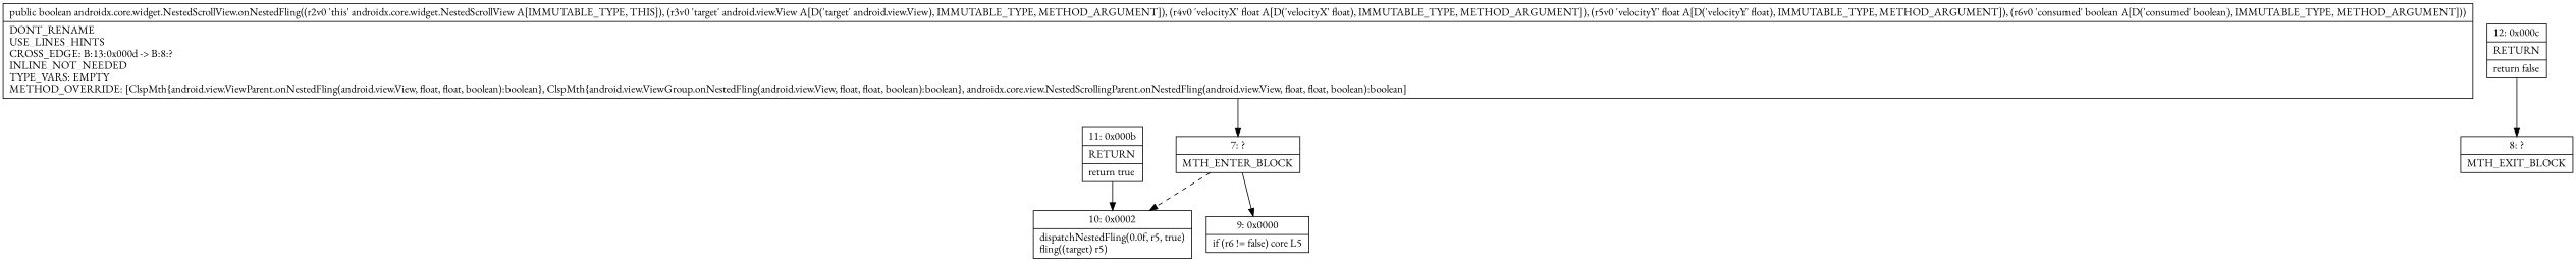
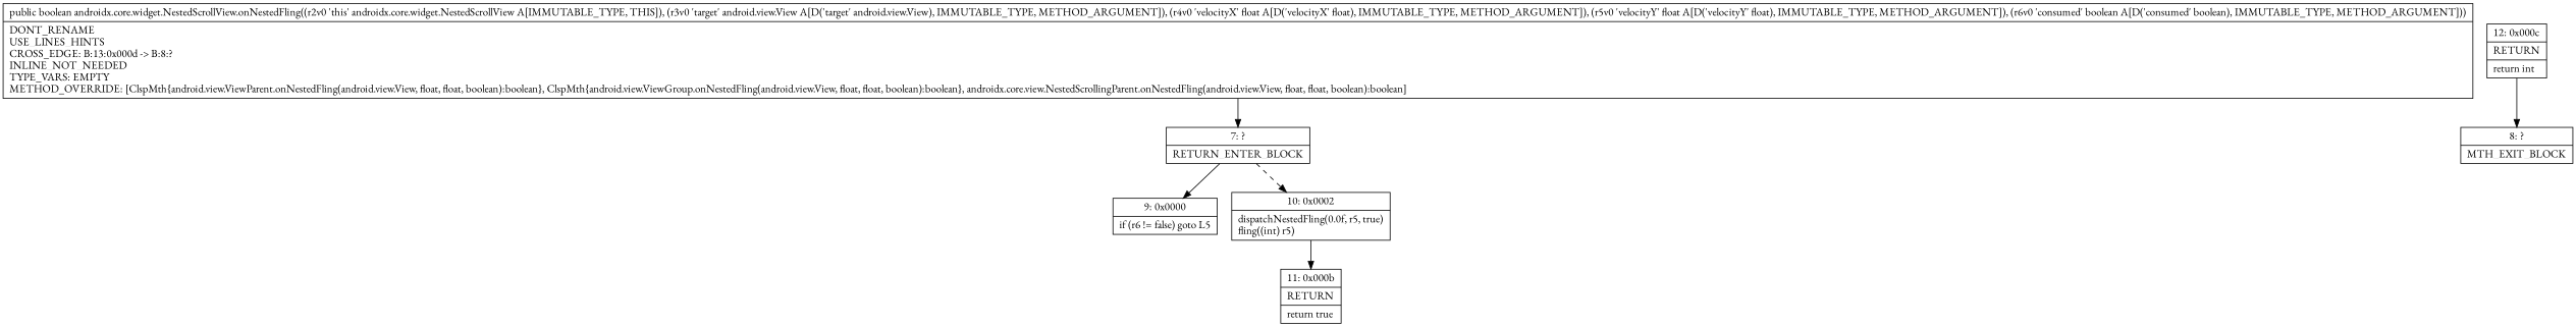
  digraph {
    fontname="EB Garamond"
    node [fontname="EB Garamond" shape=record]
    edge [fontname="EB Garamond"]
-   n1 [label="{7\:\ ?|MTH_ENTER_BLOCK\l}"]
-   n2 [label="{9\:\ 0x0000|if (r6 != false) core L5\l}"]
-   n3 [label="{10\:\ 0x0002|dispatchNestedFling(0.0f, r5, true)\lfling((target) r5)\l}"]
+   n1 [label="{7\:\ ?|RETURN_ENTER_BLOCK\l}"]
+   n2 [label="{9\:\ 0x0000|if (r6 != false) goto L5\l}"]
+   n3 [label="{10\:\ 0x0002|dispatchNestedFling(0.0f, r5, true)\lfling((int) r5)\l}"]
    n4 [label="{11\:\ 0x000b|RETURN\l|return true\l}"]
-   n5 [label="{12\:\ 0x000c|RETURN\l|return false\l}"]
+   n5 [label="{12\:\ 0x000c|RETURN\l|return int\l}"]
    n6 [label="{8\:\ ?|MTH_EXIT_BLOCK\l}"]
    n7 [label="{public boolean androidx.core.widget.NestedScrollView.onNestedFling((r2v0 'this' androidx.core.widget.NestedScrollView A[IMMUTABLE_TYPE, THIS]), (r3v0 'target' android.view.View A[D('target' android.view.View), IMMUTABLE_TYPE, METHOD_ARGUMENT]), (r4v0 'velocityX' float A[D('velocityX' float), IMMUTABLE_TYPE, METHOD_ARGUMENT]), (r5v0 'velocityY' float A[D('velocityY' float), IMMUTABLE_TYPE, METHOD_ARGUMENT]), (r6v0 'consumed' boolean A[D('consumed' boolean), IMMUTABLE_TYPE, METHOD_ARGUMENT]))  | DONT_RENAME\lUSE_LINES_HINTS\lCROSS_EDGE: B:13:0x000d \-\> B:8:?\lINLINE_NOT_NEEDED\lTYPE_VARS: EMPTY\lMETHOD_OVERRIDE: [ClspMth\{android.view.ViewParent.onNestedFling(android.view.View, float, float, boolean):boolean\}, ClspMth\{android.view.ViewGroup.onNestedFling(android.view.View, float, float, boolean):boolean\}, androidx.core.view.NestedScrollingParent.onNestedFling(android.view.View, float, float, boolean):boolean]\l}"]
    n1 -> n2
    n1 -> n3 [style=dashed]
-   n4 -> n3
+   n3 -> n4
    n5 -> n6
    n7 -> n1
  }
